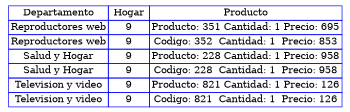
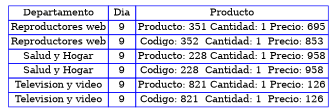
  digraph {
-   n1 [label=<      <table border='0' cellborder='1' color='blue' cellspacing='0'> <tr> <td>Departamento</td> <td> Hogar </td> <td>Producto</td></tr> <tr> <td>Reproductores web</td> <td>9</td> <td>Producto: 351 Cantidad: 1 Precio: 695</td> </tr><tr> <td>Reproductores web</td> <td>9</td> <td>Codigo: 352  Cantidad: 1  Precio: 853</td> </tr> <tr> <td>Salud y Hogar</td> <td>9</td> <td>Producto: 228 Cantidad: 1 Precio: 958</td> </tr><tr> <td>Salud y Hogar</td> <td>9</td> <td>Codigo: 228  Cantidad: 1  Precio: 958</td> </tr> <tr> <td>Television y video</td> <td>9</td> <td>Producto: 821 Cantidad: 1 Precio: 126</td> </tr><tr> <td>Television y video</td> <td>9</td> <td>Codigo: 821  Cantidad: 1  Precio: 126</td> </tr> </table>     > shape=plaintext]
+   n1 [label=<      <table border='0' cellborder='1' color='blue' cellspacing='0'> <tr> <td>Departamento</td> <td> Dia </td> <td>Producto</td></tr> <tr> <td>Reproductores web</td> <td>9</td> <td>Producto: 351 Cantidad: 1 Precio: 695</td> </tr><tr> <td>Reproductores web</td> <td>9</td> <td>Codigo: 352  Cantidad: 1  Precio: 853</td> </tr> <tr> <td>Salud y Hogar</td> <td>9</td> <td>Producto: 228 Cantidad: 1 Precio: 958</td> </tr><tr> <td>Salud y Hogar</td> <td>9</td> <td>Codigo: 228  Cantidad: 1  Precio: 958</td> </tr> <tr> <td>Television y video</td> <td>9</td> <td>Producto: 821 Cantidad: 1 Precio: 126</td> </tr><tr> <td>Television y video</td> <td>9</td> <td>Codigo: 821  Cantidad: 1  Precio: 126</td> </tr> </table>     > shape=plaintext]
  }
